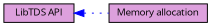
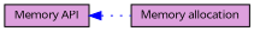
  digraph {
    rankdir=LR
    fontname="Open Sans"
    node [color=black fillcolor=plum fontname="Open Sans" fontsize=10 shape=box style=filled]
    n1 [fontcolor=black height=0.2 label="Memory allocation" width=0.4]
-   n2 [height=0.2 label="LibTDS API" width=0.4]
+   n2 [height=0.2 label="Memory API" width=0.4]
    n2 -> n1 [dir=back fontname="Open Sans" fontsize=10 labelfontname=Helvetica labelfontsize=10 shape=plaintext style=dotted color=blue]
  }
